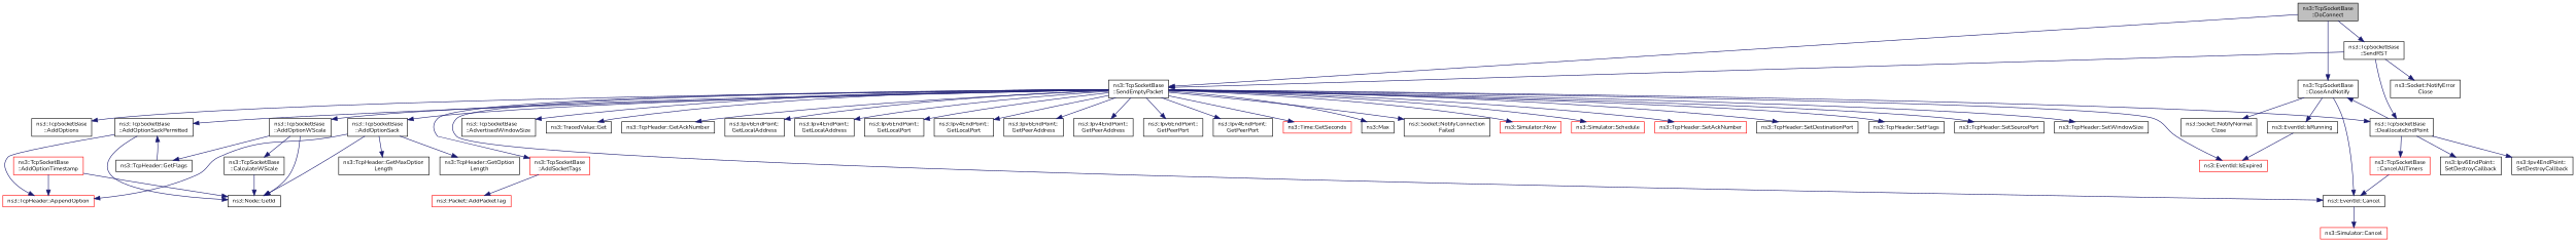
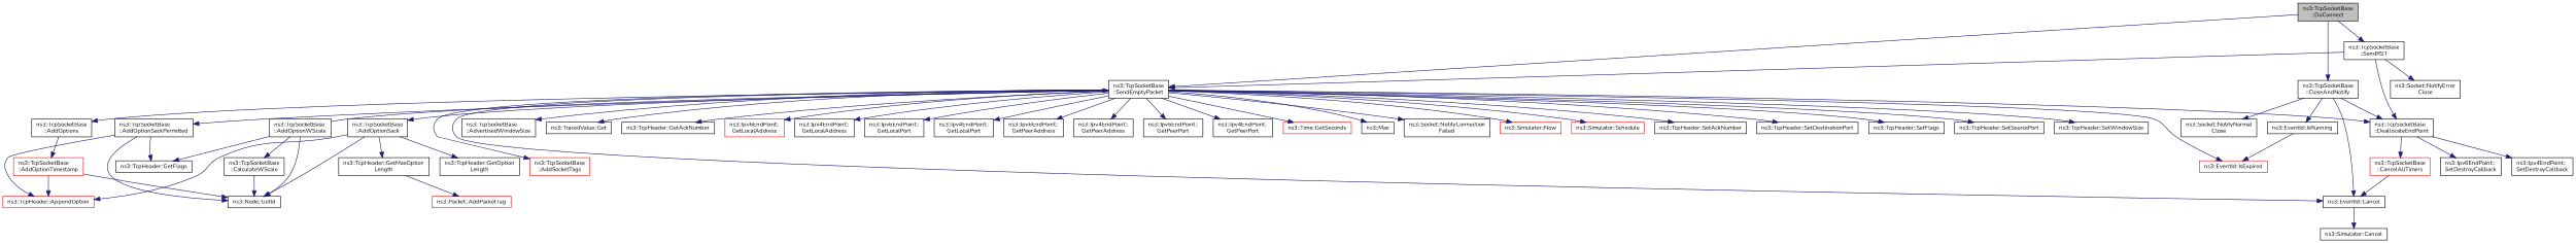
  digraph {
    fontname=Nunito
    rankdir=TB
    node [color=black fillcolor=white fontname=Nunito fontsize=10 shape=record style=filled]
    edge [color=midnightblue fontname=Nunito fontsize=10 labelfontname=Helvetica labelfontsize=10 style=solid]
    n1 [fillcolor=grey75 fontcolor=black height=0.2 label="ns3::TcpSocketBase\l::DoConnect" width=0.4]
    n2 [height=0.2 label="ns3::TcpSocketBase\l::CloseAndNotify" width=0.4]
    n3 [height=0.2 label="ns3::TcpSocketBase\l::SendEmptyPacket" width=0.4]
    n4 [height=0.2 label="ns3::TcpSocketBase\l::SendRST" width=0.4]
    n5 [height=0.2 label="ns3::EventId::Cancel" width=0.4]
    n6 [height=0.2 label="ns3::TcpSocketBase\l::DeallocateEndPoint" width=0.4]
    n7 [height=0.2 label="ns3::EventId::IsRunning" width=0.4]
    n8 [height=0.2 label="ns3::Socket::NotifyNormal\lClose" width=0.4]
    n9 [color=red height=0.2 label="ns3::EventId::IsExpired" width=0.4]
    n10 [height=0.2 label="ns3::TcpSocketBase\l::AddOptions" width=0.4]
    n11 [height=0.2 label="ns3::TcpSocketBase\l::AddOptionSack" width=0.4]
    n12 [height=0.2 label="ns3::TcpSocketBase\l::AddOptionSackPermitted" width=0.4]
    n13 [height=0.2 label="ns3::TcpSocketBase\l::AddOptionWScale" width=0.4]
    n14 [color=red height=0.2 label="ns3::TcpSocketBase\l::AddSocketTags" width=0.4]
    n15 [height=0.2 label="ns3::TcpSocketBase\l::AdvertisedWindowSize" width=0.4]
    n16 [height=0.2 label="ns3::TracedValue::Get" width=0.4]
    n17 [height=0.2 label="ns3::TcpHeader::GetAckNumber" width=0.4]
-   n18 [height=0.2 label="ns3::Ipv6EndPoint::\lGetLocalAddress" width=0.4]
+   n18 [color=red height=0.2 label="ns3::Ipv6EndPoint::\lGetLocalAddress" width=0.4]
    n19 [height=0.2 label="ns3::Ipv4EndPoint::\lGetLocalAddress" width=0.4]
    n20 [height=0.2 label="ns3::Ipv6EndPoint::\lGetLocalPort" width=0.4]
    n21 [height=0.2 label="ns3::Ipv4EndPoint::\lGetLocalPort" width=0.4]
    n22 [height=0.2 label="ns3::Ipv6EndPoint::\lGetPeerAddress" width=0.4]
    n23 [height=0.2 label="ns3::Ipv4EndPoint::\lGetPeerAddress" width=0.4]
    n24 [height=0.2 label="ns3::Ipv6EndPoint::\lGetPeerPort" width=0.4]
    n25 [height=0.2 label="ns3::Ipv4EndPoint::\lGetPeerPort" width=0.4]
    n26 [color=red height=0.2 label="ns3::Time::GetSeconds" width=0.4]
    n27 [height=0.2 label="ns3::Max" width=0.4]
    n28 [height=0.2 label="ns3::Socket::NotifyConnection\lFailed" width=0.4]
    n29 [color=red height=0.2 label="ns3::Simulator::Now" width=0.4]
    n30 [color=red height=0.2 label="ns3::Simulator::Schedule" width=0.4]
-   n31 [color=red height=0.2 label="ns3::TcpHeader::SetAckNumber" width=0.4]
+   n31 [height=0.2 label="ns3::TcpHeader::SetAckNumber" width=0.4]
    n32 [height=0.2 label="ns3::TcpHeader::SetDestinationPort" width=0.4]
    n33 [height=0.2 label="ns3::TcpHeader::SetFlags" width=0.4]
    n34 [height=0.2 label="ns3::TcpHeader::SetSourcePort" width=0.4]
    n35 [height=0.2 label="ns3::TcpHeader::SetWindowSize" width=0.4]
    n36 [height=0.2 label="ns3::Socket::NotifyError\lClose" width=0.4]
-   n37 [color=red height=0.2 label="ns3::Simulator::Cancel" width=0.4]
+   n37 [height=0.2 label="ns3::Simulator::Cancel" width=0.4]
    n38 [color=red height=0.2 label="ns3::TcpSocketBase\l::CancelAllTimers" width=0.4]
    n39 [height=0.2 label="ns3::Ipv4EndPoint::\lSetDestroyCallback" width=0.4]
    n40 [height=0.2 label="ns3::Ipv6EndPoint::\lSetDestroyCallback" width=0.4]
    n41 [color=red height=0.2 label="ns3::TcpSocketBase\l::AddOptionTimestamp" width=0.4]
    n42 [color=red height=0.2 label="ns3::TcpHeader::AppendOption" width=0.4]
    n43 [height=0.2 label="ns3::Node::GetId" width=0.4]
    n44 [height=0.2 label="ns3::TcpHeader::GetMaxOption\lLength" width=0.4]
    n45 [height=0.2 label="ns3::TcpHeader::GetOption\lLength" width=0.4]
    n46 [height=0.2 label="ns3::TcpHeader::GetFlags" width=0.4]
    n47 [height=0.2 label="ns3::TcpSocketBase\l::CalculateWScale" width=0.4]
    n48 [color=red height=0.2 label="ns3::Packet::AddPacketTag" width=0.4]
    n1 -> n2
    n1 -> n3
    n1 -> n4
    n2 -> n5
-   n6 -> n2
+   n2 -> n6
    n2 -> n7
    n2 -> n8
    n3 -> n5
    n3 -> n6
    n3 -> n9
    n3 -> n10
    n3 -> n11
    n3 -> n12
-   n3 -> n13
+   n13 -> n3
    n3 -> n14
    n3 -> n15
    n3 -> n16
    n3 -> n17
    n3 -> n18
    n3 -> n19
    n3 -> n20
    n3 -> n21
    n3 -> n22
    n3 -> n23
    n3 -> n24
    n3 -> n25
    n3 -> n26
    n3 -> n27
    n3 -> n28
    n3 -> n29
    n3 -> n30
    n3 -> n31
    n3 -> n32
    n3 -> n33
    n3 -> n34
    n3 -> n35
    n4 -> n3
    n4 -> n6
    n4 -> n36
    n5 -> n37
    n6 -> n38
    n6 -> n39
    n6 -> n40
    n7 -> n9
+   n10 -> n41
    n11 -> n42
    n11 -> n43
    n11 -> n44
    n11 -> n45
    n12 -> n42
    n12 -> n43
-   n46 -> n12
+   n12 -> n46
    n13 -> n43
    n13 -> n46
    n13 -> n47
-   n14 -> n48
+   n44 -> n48
    n38 -> n5
    n41 -> n42
    n41 -> n43
    n47 -> n43
  }
